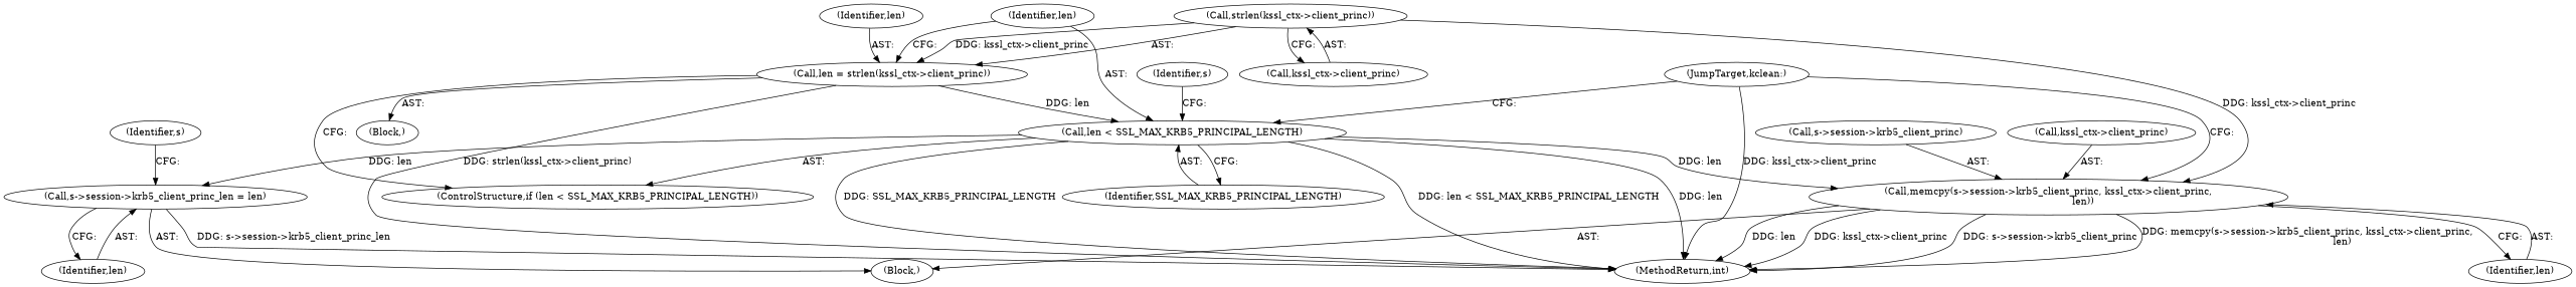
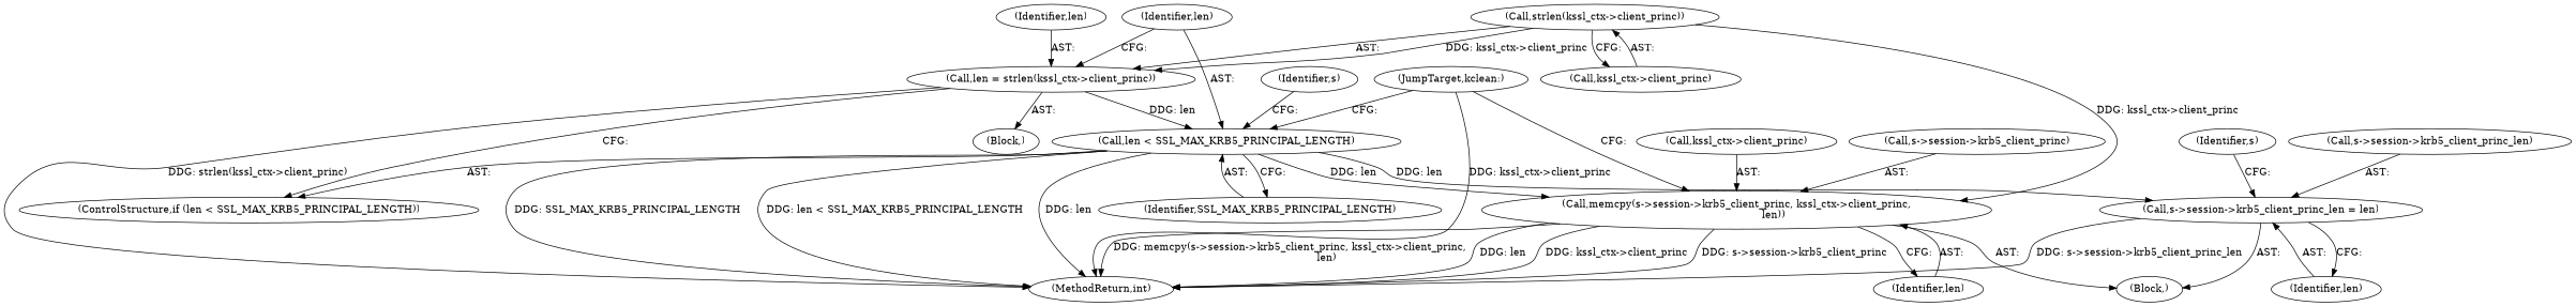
  digraph {
    n1 [label="(Call,len = strlen(kssl_ctx->client_princ))"]
    n2 [label="(Call,len < SSL_MAX_KRB5_PRINCIPAL_LENGTH)"]
    n3 [label="(MethodReturn,int)"]
    n4 [label="(Block,)"]
    n5 [label="(ControlStructure,if (len < SSL_MAX_KRB5_PRINCIPAL_LENGTH))"]
    n6 [label="(Call,strlen(kssl_ctx->client_princ))"]
    n7 [label="(Call,memcpy(s->session->krb5_client_princ, kssl_ctx->client_princ,\n                       len))"]
    n8 [label="(Call,kssl_ctx->client_princ)"]
    n9 [label="(Call,s->session->krb5_client_princ_len = len)"]
    n10 [label="(Identifier,SSL_MAX_KRB5_PRINCIPAL_LENGTH)"]
    n11 [label="(Block,)"]
    n12 [label="(Identifier,len)"]
    n13 [label="(Identifier,len)"]
    n14 [label="(Call,s->session->krb5_client_princ)"]
    n15 [label="(Call,kssl_ctx->client_princ)"]
    n16 [label="(Identifier,s)"]
    n17 [label="(Identifier,len)"]
    n18 [label="(Identifier,s)"]
    n19 [label="(JumpTarget,kclean:)"]
    n20 [label="(Identifier,len)"]
+   n21 [label="(Call,s->session->krb5_client_princ_len)"]
    n1 -> n2 [label="DDG: len"]
    n1 -> n3 [label="DDG: strlen(kssl_ctx->client_princ)"]
    n1 -> n4 [label="AST: "]
    n1 -> n5 [label="CFG: "]
    n2 -> n3 [label="DDG: SSL_MAX_KRB5_PRINCIPAL_LENGTH"]
    n2 -> n3 [label="DDG: len < SSL_MAX_KRB5_PRINCIPAL_LENGTH"]
    n2 -> n3 [label="DDG: len"]
    n2 -> n5 [label="AST: "]
    n2 -> n7 [label="DDG: len"]
    n2 -> n9 [label="DDG: len"]
    n2 -> n10 [label="CFG: "]
    n6 -> n1 [label="AST: "]
    n6 -> n1 [label="DDG: kssl_ctx->client_princ"]
    n6 -> n7 [label="DDG: kssl_ctx->client_princ"]
    n6 -> n8 [label="CFG: "]
    n7 -> n3 [label="DDG: kssl_ctx->client_princ"]
    n7 -> n3 [label="DDG: s->session->krb5_client_princ"]
    n7 -> n3 [label="DDG: memcpy(s->session->krb5_client_princ, kssl_ctx->client_princ,\n                       len)"]
    n7 -> n3 [label="DDG: len"]
    n7 -> n11 [label="AST: "]
    n7 -> n12 [label="CFG: "]
    n8 -> n6 [label="AST: "]
    n9 -> n3 [label="DDG: s->session->krb5_client_princ_len"]
    n9 -> n11 [label="AST: "]
    n9 -> n13 [label="CFG: "]
    n10 -> n2 [label="AST: "]
    n12 -> n7 [label="AST: "]
    n13 -> n9 [label="AST: "]
    n14 -> n7 [label="AST: "]
    n15 -> n7 [label="AST: "]
    n16 -> n2 [label="CFG: "]
    n17 -> n1 [label="AST: "]
    n18 -> n9 [label="CFG: "]
    n19 -> n2 [label="CFG: "]
    n19 -> n3 [label="DDG: kssl_ctx->client_princ"]
    n19 -> n7 [label="CFG: "]
    n20 -> n1 [label="CFG: "]
    n20 -> n2 [label="AST: "]
+   n21 -> n9 [label="AST: "]
  }
